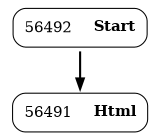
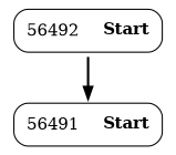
  digraph {
    node [shape=none]
-   n1 [label=<<TABLE border='1' cellspacing='0' cellpadding='10' style='rounded' ><TR><TD border='0'>56491</TD><TD border='0'><B>Html</B></TD></TR></TABLE>>]
+   n1 [label=<<TABLE border='1' cellspacing='0' cellpadding='10' style='rounded' ><TR><TD border='0'>56491</TD><TD border='0'><B>Start</B></TD></TR></TABLE>>]
    n2 [label=<<TABLE border='1' cellspacing='0' cellpadding='10' style='rounded' ><TR><TD border='0'>56492</TD><TD border='0'><B>Start</B></TD></TR></TABLE>>]
    n2 -> n1 [weight=2 style=bold]
  }
